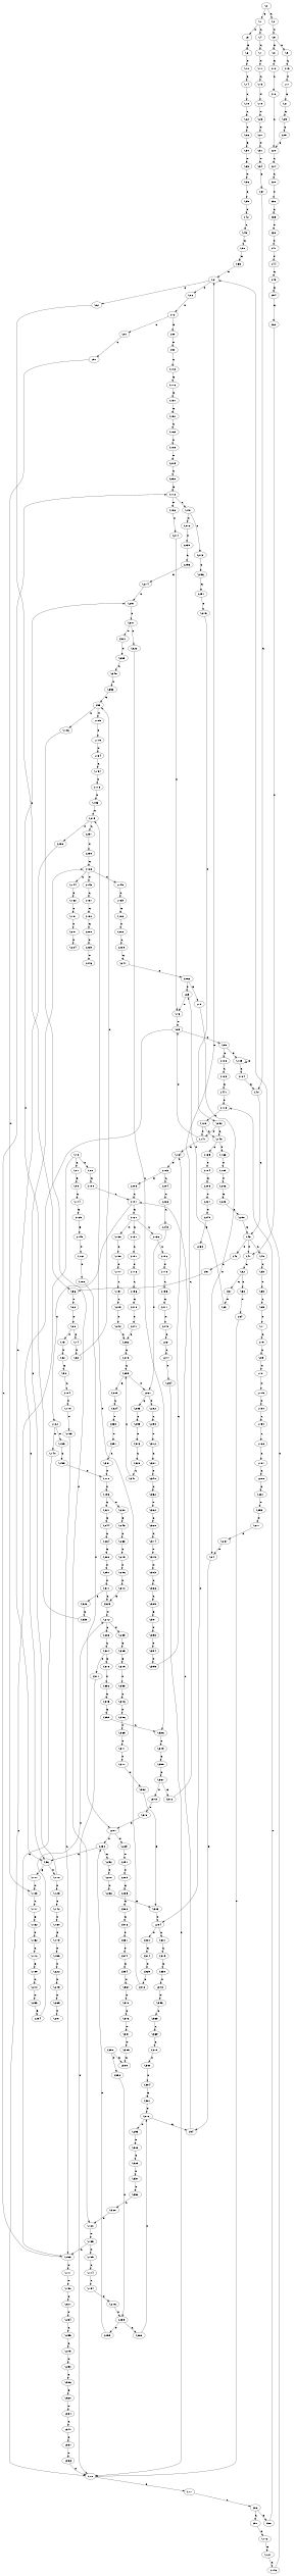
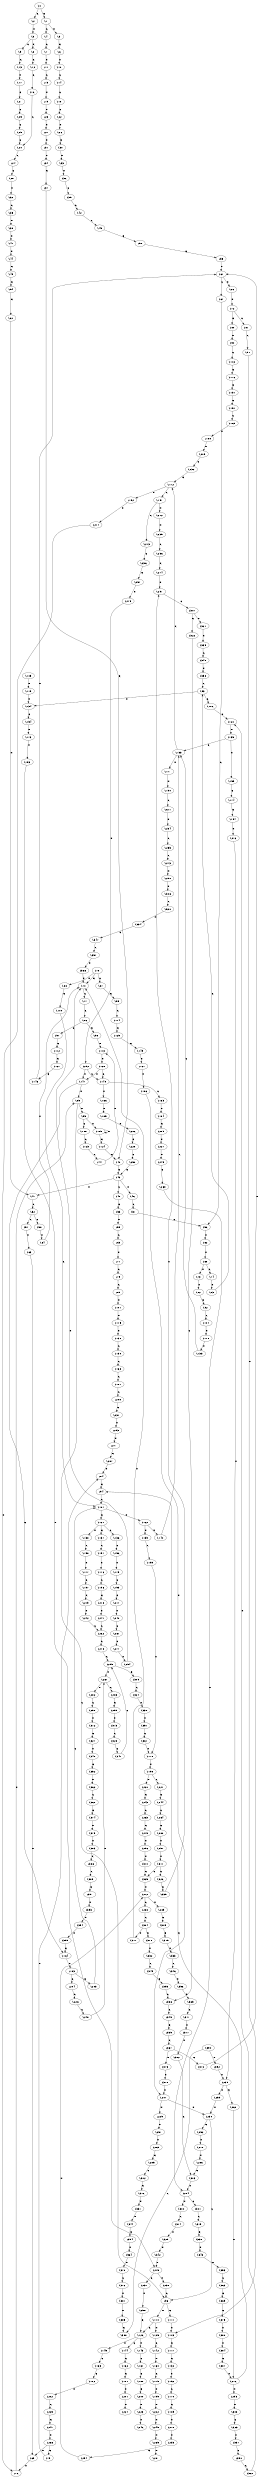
  strict digraph {
    S0
    S1
    S2
    S3
    S4
    S5
    S6
    S7
    S8
    S9
    S10
    S11
    S12
    S13
    S14
    S15
    S16
    S17
    S18
    S19
    S20
    S21
    S22
    S23
    S24
    S25
    S26
    S27
    S28
    S29
    S30
    S31
    S32
    S33
    S34
    S35
    S36
    S37
    S38
    S39
    S40
    S41
    S42
    S43
    S44
    S45
    S46
    S47
    S48
    S49
    S50
    S51
    S52
    S53
    S54
    S55
    S56
    S57
    S58
    S59
    S60
    S61
    S62
    S63
    S64
    S65
    S66
    S67
    S68
    S69
    S70
    S71
    S72
    S73
    S74
    S76
    S77
    S79
    S80
    S81
    S82
    S83
    S75
    S84
    S85
    S86
    S78
    S87
    S88
    S89
    S90
    S91
    S92
    S93
    S94
    S95
    S96
    S97
    S98
    S99
    S100
    S101
    S102
    S103
    S104
    S105
    S106
    S107
    S108
    S109
    S110
    S111
    S112
    S113
    S114
    S115
    S116
    S117
    S118
    S119
    S120
    S121
    S122
    S123
    S124
    S125
    S126
    S127
    S128
    S129
    S130
    S131
    S132
    S133
    S134
    S135
    S136
    S137
    S138
    S139
    S140
    n142 [label=S441]
    S142
    S143
    S144
    S145
    S146
    S147
    S148
    S149
    S150
    S151
    S152
    S153
    S154
    S155
    S156
    S157
    S158
    S159
    S160
    S161
    S162
    S163
    S164
    S165
    S166
    S167
    S168
    S169
    S170
    S171
    S172
    S173
    S174
    S175
    S176
    S177
    S178
    S179
    S180
    S181
    S182
    S183
    S184
    S185
    S186
    S187
    S188
    S189
    S190
    S191
    S192
    S193
    S194
    S195
    S196
    S197
    S198
    S199
    S200
    S201
    S202
    S203
    S204
    S205
    S206
    S207
    S208
    S209
    S210
    n212 [label=S611]
    S212
    S213
    S214
    S215
    S216
    S217
    S218
    S219
    S220
    S221
    S222
    S223
    S224
    S225
    S226
    S227
    S228
    S229
    S230
    S231
    S232
    S233
    S234
    S235
    S236
    S237
    S238
    S239
    S240
    S241
    S242
    S243
    S244
    S245
    S246
    S247
    S248
    S249
    S250
    S251
    S252
    S253
    S254
    S255
    S256
    S257
    S258
    S259
    S260
    S261
    S262
    S263
    S264
    S265
    S266
    S267
    S268
    S269
    S270
    S271
    S272
    S273
    S274
    S275
    S276
    S277
    S278
    S279
    S280
    S281
    S282
    S283
    S284
    S285
    S286
    S287
    S288
    S289
    S290
    S291
    S292
    S293
    S294
    S295
    S296
    S297
    S298
    S299
    S300
    S301
    S302
    S303
    S304
    S305
    S306
    S307
    S308
    S309
    S310
    S311
    S312
    S313
    S314
    S315
    S316
    S317
    S318
    S319
    n321 [label=S520]
    S321
    S322
    S323
    S324
    S325
    S326
    S327
    S328
    S329
    S330
    S331
    S332
    S333
    S334
    S335
    S336
    S337
    S338
    S339
    S340
    S341
    S342
    S343
    S344
    S345
    S346
    S347
    S348
    S349
    S350
    S351
    S352
    S353
    S354
    S355
    S356
    S357
    S358
    S359
    S360
    S361
    S362
    S363
    n365 [label=S564]
    S365
    S366
    S367
    S368
    S369
    S370
    S371
    S372
    S373
    S374
    S375
    S376
    S377
    S378
    S379
    S380
    S381
    S382
    S383
    S384
    S385
    S386
    S387
    S388
    S389
    S391
    S390
    S392
    S393
    S394
    S395
    S0 -> S1 [label=G]
    S0 -> S2 [label=C]
    S1 -> S3 [label=A]
    S1 -> S4 [label=C]
    S2 -> S5 [label=A]
    S3 -> S6 [label=G]
    S4 -> S7 [label=C]
    S5 -> S8 [label=G]
    S5 -> S9 [label=C]
    S6 -> S10 [label=T]
    S7 -> S11 [label=T]
    S8 -> S12 [label=G]
    S9 -> S13 [label=C]
    S10 -> S14 [label=C]
    S11 -> S15 [label=C]
    S12 -> S16 [label=C]
    S13 -> S17 [label=A]
    S14 -> S18 [label=C]
    S15 -> S19 [label=A]
    S16 -> S20 [label=C]
    S17 -> S21 [label=G]
    S18 -> S22 [label=C]
    S19 -> S23 [label=T]
    S20 -> S24 [label=C]
    S21 -> S25 [label=G]
    S22 -> S26 [label=T]
    S23 -> S27 [label=T]
    S24 -> S28 [label=C]
    S25 -> S29 [label=C]
    S26 -> S30 [label=G]
    S27 -> S31 [label=T]
    S28 -> S32 [label=A]
    S29 -> S20 [label=C]
    S30 -> S33 [label=A]
    S31 -> S34 [label=T]
    S32 -> S35 [label=C]
    S33 -> S36 [label=A]
    S34 -> S37 [label=G]
    S35 -> S38 [label=A]
    S36 -> S39 [label=C]
    S37 -> S40 [label=G]
    S38 -> S41 [label=T]
    S39 -> S42 [label=C]
    S40 -> S43 [label=G]
    S41 -> S44 [label=T]
    S42 -> S45 [label=G]
    S43 -> S46 [label=T]
    S43 -> S47 [label=A]
    S43 -> S48 [label=C]
    S44 -> S49 [label=G]
    S45 -> S50 [label=G]
    S46 -> S51 [label=C]
    S47 -> S52 [label=C]
    S48 -> S53 [label=G]
    S49 -> S54 [label=G]
    S50 -> S55 [label=G]
    S51 -> S56 [label=C]
    S52 -> S57 [label=G]
    S52 -> S58 [label=C]
    S53 -> S59 [label=T]
    S54 -> S60 [label=G]
    S55 -> S61 [label=T]
    S56 -> S62 [label=T]
    S57 -> S63 [label=T]
    S58 -> S64 [label=T]
    S59 -> S65 [label=C]
    S60 -> S47 [label=A]
    S61 -> S66 [label=T]
    S61 -> S67 [label=C]
    S62 -> S68 [label=T]
    S63 -> S69 [label=T]
    S64 -> S70 [label=T]
    S65 -> S71 [label=T]
    S66 -> S72 [label=T]
    S67 -> S56 [label=C]
    S68 -> S73 [label=T]
    S68 -> S74 [label=C]
    S69 -> S76 [label=T]
    S70 -> S77 [label=C]
    S71 -> S79 [label=C]
    S72 -> S80 [label=G]
    S72 -> S81 [label=C]
    S73 -> S82 [label=T]
    S74 -> S83 [label=T]
    S76 -> S85 [label=T]
    S77 -> S86 [label=C]
    S79 -> S89 [label=C]
    S80 -> S90 [label=A]
    S81 -> S91 [label=G]
    S82 -> S92 [label=G]
    S83 -> S93 [label=G]
    S75 -> S84 [label=T]
    S84 -> S94 [label=G]
    S85 -> S95 [label=T]
    S85 -> S96 [label=C]
    S86 -> S97 [label=C]
    S86 -> S98 [label=G]
    S78 -> S70 [label=G]
    S78 -> S87 [label=C]
    S78 -> S88 [label=T]
    S87 -> S99 [label=G]
    S88 -> S100 [label=G]
    S89 -> S101 [label=A]
    S90 -> S102 [label=C]
    S91 -> S103 [label=A]
    S92 -> S104 [label=C]
-   S93 -> S105 [label=A]
+   S93 -> S134 [label=A]
    S93 -> S106 [label=C]
    S94 -> S107 [label=C]
    S95 -> S108 [label=C]
    S95 -> S109 [label=T]
    S96 -> S110 [label=A]
    S96 -> S111 [label=G]
    S97 -> S112 [label=G]
    S98 -> S113 [label=T]
    S99 -> S114 [label=C]
    S100 -> S107 [label=C]
    S101 -> S115 [label=A]
    S102 -> S116 [label=G]
    S103 -> S117 [label=G]
    S104 -> S118 [label=T]
    S105 -> S119 [label=T]
    S106 -> S120 [label=T]
    S107 -> S121 [label=G]
    S107 -> S122 [label=T]
    S108 -> S123 [label=C]
    S109 -> S109 [label=T]
    S109 -> S124 [label=G]
    S110 -> S125 [label=A]
    S110 -> S126 [label=G]
    S111 -> S103 [label=A]
    S112 -> S127 [label=G]
    S113 -> S128 [label=T]
    S114 -> S129 [label=G]
    S115 -> S130 [label=T]
    S116 -> S131 [label=G]
    S117 -> S132 [label=G]
    S118 -> S133 [label=A]
    S119 -> S134 [label=A]
    S120 -> S135 [label=A]
    S121 -> S136 [label=C]
    S121 -> S137 [label=G]
    S121 -> S138 [label=A]
    S122 -> S139 [label=T]
    S122 -> S140 [label=A]
    S123 -> n142 [label=G]
    S124 -> S40 [label=G]
    S125 -> S142 [label=C]
    S126 -> S143 [label=A]
    S126 -> S144 [label=C]
    S126 -> S145 [label=T]
    S127 -> S146 [label=G]
    S128 -> S147 [label=T]
    S128 -> S148 [label=C]
    S129 -> S149 [label=G]
    S130 -> S150 [label=C]
    S131 -> S151 [label=G]
    S132 -> S152 [label=T]
    S133 -> S153 [label=C]
    S134 -> S154 [label=G]
    S135 -> S153 [label=C]
    S135 -> S155 [label=A]
    S136 -> S156 [label=C]
    S137 -> S157 [label=C]
    S138 -> S158 [label=C]
    S139 -> S159 [label=C]
    S140 -> S153 [label=C]
    n142 -> S113 [label=T]
    S142 -> S160 [label=A]
    S143 -> S161 [label=C]
    S144 -> S162 [label=G]
    S145 -> S163 [label=C]
    S146 -> S61 [label=T]
    S147 -> S85 [label=T]
    S147 -> S164 [label=G]
    S148 -> S165 [label=C]
    S148 -> S166 [label=T]
    S149 -> S167 [label=T]
    S150 -> S168 [label=C]
    S151 -> S169 [label=C]
    S152 -> S170 [label=C]
    S153 -> S171 [label=A]
    S153 -> S172 [label=G]
    S154 -> S173 [label=T]
    S155 -> S174 [label=G]
    S156 -> S175 [label=A]
    S157 -> S176 [label=T]
    S158 -> S177 [label=T]
    S159 -> S178 [label=T]
    S160 -> S179 [label=G]
    S161 -> S180 [label=G]
    S162 -> S181 [label=G]
    S163 -> S182 [label=G]
    S164 -> S183 [label=T]
    S165 -> S184 [label=T]
    S166 -> S185 [label=T]
    S167 -> S186 [label=T]
    S168 -> S187 [label=C]
    S169 -> S188 [label=T]
    S170 -> S189 [label=G]
    S171 -> S190 [label=A]
    S172 -> S191 [label=G]
    S172 -> S192 [label=T]
    S173 -> S193 [label=T]
    S174 -> S194 [label=G]
    S175 -> S195 [label=C]
    S176 -> S196 [label=C]
    S177 -> S197 [label=C]
    S178 -> S198 [label=A]
    S179 -> S199 [label=T]
    S180 -> S200 [label=G]
    S181 -> S201 [label=T]
    S182 -> S202 [label=A]
    S183 -> S203 [label=G]
    S183 -> S204 [label=C]
    S184 -> S205 [label=G]
    S185 -> S206 [label=T]
    S186 -> S207 [label=T]
    S187 -> S208 [label=C]
    S188 -> S209 [label=A]
    S189 -> S210 [label=A]
    S190 -> n212 [label=C]
    S191 -> S212 [label=A]
    S191 -> S213 [label=C]
    S192 -> S214 [label=T]
    S193 -> S215 [label=T]
    S194 -> S216 [label=T]
    S195 -> S217 [label=G]
    S196 -> S218 [label=G]
    S197 -> S219 [label=G]
    S198 -> S220 [label=A]
    S198 -> S221 [label=C]
    S199 -> S222 [label=A]
    S200 -> S223 [label=T]
    S201 -> S224 [label=A]
    S202 -> S225 [label=C]
    S203 -> S107 [label=C]
    S204 -> S226 [label=C]
    S205 -> S227 [label=T]
    S206 -> S228 [label=G]
    S207 -> S229 [label=A]
    S207 -> S230 [label=T]
    S208 -> S231 [label=G]
    S209 -> S232 [label=C]
    S210 -> S233 [label=A]
    n212 -> S234 [label=T]
    S212 -> S235 [label=A]
    S213 -> S236 [label=C]
    S214 -> S76 [label=T]
    S215 -> S237 [label=C]
    S215 -> S238 [label=T]
    S216 -> S239 [label=T]
    S217 -> S240 [label=A]
    S218 -> S241 [label=T]
    S219 -> S242 [label=T]
    S220 -> S243 [label=G]
    S221 -> S244 [label=G]
    S222 -> S245 [label=A]
    S223 -> S246 [label=A]
    S225 -> S247 [label=G]
    S226 -> S248 [label=C]
    S227 -> S249 [label=A]
    S228 -> S250 [label=G]
    S229 -> S251 [label=A]
    S230 -> S96 [label=C]
    S230 -> S252 [label=G]
    S231 -> S253 [label=T]
    S232 -> S172 [label=G]
    S233 -> S254 [label=G]
    S234 -> S255 [label=C]
    S235 -> S256 [label=C]
    S236 -> S257 [label=G]
    S237 -> S258 [label=A]
    S238 -> S96 [label=C]
    S239 -> S259 [label=T]
    S239 -> S260 [label=G]
    S240 -> S261 [label=C]
    S241 -> S262 [label=C]
    S242 -> S262 [label=C]
    S243 -> S263 [label=C]
    S244 -> S264 [label=C]
    S245 -> S265 [label=A]
    S247 -> S266 [label=T]
    S248 -> S267 [label=A]
    S249 -> S268 [label=G]
    S250 -> S43 [label=G]
    S251 -> S269 [label=A]
    S252 -> S270 [label=T]
    S253 -> S271 [label=T]
    S254 -> S272 [label=A]
    S255 -> S273 [label=C]
    S256 -> S274 [label=G]
    S257 -> S275 [label=T]
    S258 -> S126 [label=G]
    S259 -> S230 [label=T]
    S260 -> S276 [label=T]
    S261 -> S277 [label=C]
    S262 -> S278 [label=C]
    S263 -> S279 [label=G]
    S264 -> S280 [label=G]
    S265 -> S281 [label=A]
    S266 -> S69 [label=T]
    S266 -> S75 [label=G]
    S267 -> S282 [label=T]
    S267 -> S283 [label=C]
    S268 -> S284 [label=T]
    S269 -> S285 [label=G]
    S270 -> S286 [label=A]
    S271 -> S287 [label=G]
    S272 -> S288 [label=C]
    S272 -> S289 [label=A]
    S273 -> S290 [label=A]
    S274 -> S291 [label=T]
    S275 -> S292 [label=T]
    S276 -> S94 [label=G]
    S276 -> S293 [label=A]
    S277 -> S294 [label=T]
    S278 -> S295 [label=C]
    S279 -> S296 [label=A]
    S280 -> S297 [label=A]
    S282 -> S298 [label=C]
    S283 -> S299 [label=G]
    S284 -> S300 [label=A]
    S284 -> S301 [label=C]
    S285 -> S302 [label=G]
    S286 -> S303 [label=G]
    S287 -> S84 [label=T]
    S288 -> S304 [label=C]
    S289 -> S305 [label=G]
    S290 -> S306 [label=T]
    S291 -> S307 [label=C]
    S292 -> S147 [label=T]
    S292 -> S148 [label=C]
    S293 -> S308 [label=T]
    S294 -> S70 [label=T]
    S295 -> S267 [label=A]
    S295 -> S309 [label=G]
    S296 -> S310 [label=A]
    S297 -> S311 [label=A]
    S298 -> S312 [label=T]
    S299 -> S313 [label=T]
    S300 -> S314 [label=G]
    S301 -> S315 [label=C]
    S302 -> S316 [label=G]
    S303 -> S284 [label=T]
    S304 -> S317 [label=T]
    S304 -> S318 [label=G]
    S305 -> S319 [label=G]
    S306 -> n321 [label=G]
    S307 -> S321 [label=T]
    S307 -> S322 [label=G]
    S308 -> S323 [label=C]
    S309 -> S324 [label=C]
    S310 -> S325 [label=G]
    S311 -> S325 [label=G]
    S311 -> S326 [label=C]
    S312 -> S327 [label=G]
    S313 -> S328 [label=C]
    S314 -> S329 [label=T]
    S315 -> S330 [label=G]
    S316 -> S331 [label=T]
    S317 -> S70 [label=T]
    S318 -> S332 [label=T]
    S319 -> S333 [label=T]
    n321 -> S334 [label=A]
    S321 -> S335 [label=T]
    S322 -> S336 [label=C]
    S323 -> S337 [label=T]
    S324 -> S338 [label=T]
    S325 -> S272 [label=A]
    S326 -> S339 [label=G]
    S327 -> S340 [label=T]
    S328 -> S341 [label=C]
    S329 -> S342 [label=T]
    S330 -> S343 [label=T]
    S331 -> S344 [label=T]
    S332 -> S345 [label=C]
    S333 -> S346 [label=C]
    S334 -> S347 [label=C]
    S335 -> S348 [label=C]
    S336 -> S349 [label=C]
    S337 -> S350 [label=G]
    S338 -> S351 [label=T]
    S339 -> S291 [label=T]
    S340 -> S352 [label=G]
    S341 -> S295 [label=C]
    S342 -> S215 [label=T]
    S343 -> S353 [label=A]
    S344 -> S354 [label=G]
    S345 -> S355 [label=G]
    S346 -> S356 [label=T]
    S347 -> S357 [label=C]
    S348 -> S358 [label=T]
    S349 -> S359 [label=G]
    S350 -> S360 [label=C]
    S351 -> S361 [label=C]
    S352 -> S362 [label=T]
    S353 -> S363 [label=C]
    S354 -> n365 [label=A]
    S355 -> S336 [label=C]
    S356 -> S365 [label=T]
    S357 -> S366 [label=T]
    S358 -> S93 [label=G]
    S359 -> S367 [label=G]
    S360 -> S120 [label=T]
    S361 -> S178 [label=T]
    S362 -> S368 [label=C]
    S363 -> S369 [label=G]
    n365 -> S370 [label=A]
    S365 -> S371 [label=G]
    S366 -> S70 [label=T]
    S367 -> S372 [label=G]
    S367 -> S373 [label=T]
    S368 -> S374 [label=G]
    S369 -> S375 [label=G]
    S370 -> S376 [label=C]
    S371 -> S377 [label=T]
    S372 -> S61 [label=T]
    S373 -> S378 [label=T]
    S374 -> S379 [label=T]
    S375 -> S380 [label=T]
    S376 -> S381 [label=A]
    S377 -> S382 [label=A]
    S378 -> S207 [label=T]
    S379 -> S383 [label=A]
    S380 -> S384 [label=T]
    S381 -> S385 [label=A]
    S382 -> S303 [label=G]
    S383 -> S386 [label=G]
    S384 -> S387 [label=G]
    S385 -> S388 [label=G]
    S386 -> S389 [label=C]
    S387 -> S276 [label=T]
    S389 -> S391 [label=G]
    S391 -> S393 [label=T]
    S390 -> S388 [label=G]
    S390 -> S392 [label=T]
    S392 -> S239 [label=T]
    S393 -> S394 [label=T]
    S394 -> S395 [label=T]
    S395 -> S164 [label=G]
  }
